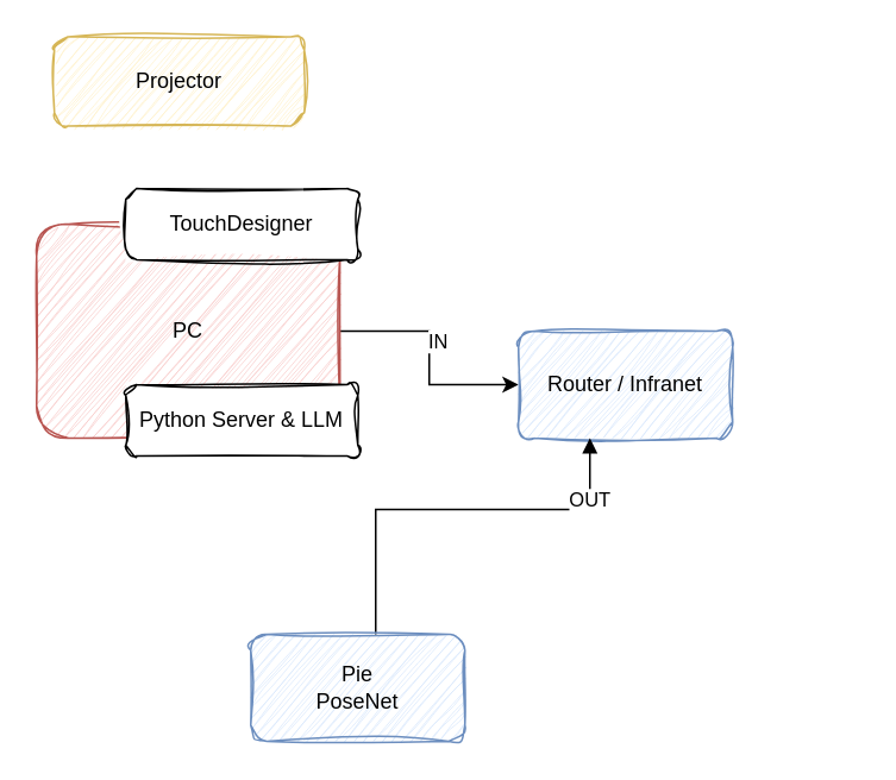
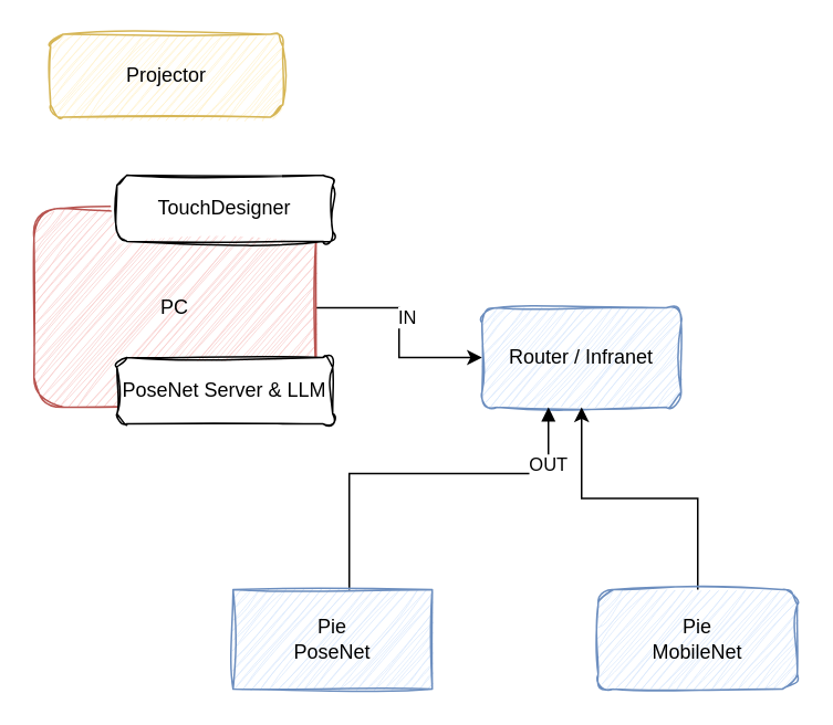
  <mxCell id="0" />
  <mxCell id="1" parent="0" />
  <mxCell id="2" style="edgeStyle=orthogonalEdgeStyle;rounded=0;orthogonalLoop=1;jettySize=auto;html=1;" edge="1" parent="1" source="4" target="5"><mxGeometry relative="1" as="geometry" /></mxCell>
  <mxCell id="3" value="IN" style="edgeLabel;html=1;align=center;verticalAlign=middle;resizable=0;points=[];" vertex="1" connectable="0" parent="2"><mxGeometry x="-0.16" y="4" relative="1" as="geometry"><mxPoint as="offset" /></mxGeometry></mxCell>
  <mxCell id="4" value="PC" style="rounded=1;whiteSpace=wrap;html=1;sketch=1;curveFitting=1;jiggle=2;fillColor=#f8cecc;strokeColor=#b85450;" vertex="1" parent="1"><mxGeometry x="20" y="125" width="170" height="120" as="geometry" /></mxCell>
  <mxCell id="5" value="Router / Infranet" style="rounded=1;whiteSpace=wrap;html=1;sketch=1;curveFitting=1;jiggle=2;fillColor=#dae8fc;strokeColor=#6c8ebf;" vertex="1" parent="1"><mxGeometry x="290" y="185" width="120" height="60" as="geometry" /></mxCell>
+ <mxCell id="6" style="edgeStyle=orthogonalEdgeStyle;rounded=0;orthogonalLoop=1;jettySize=auto;html=1;entryX=0.5;entryY=1;entryDx=0;entryDy=0;" edge="1" parent="1" source="7" target="5"><mxGeometry relative="1" as="geometry" /></mxCell>
+ <mxCell id="7" value="Pie&lt;div&gt;MobileNet&lt;/div&gt;" style="rounded=1;whiteSpace=wrap;html=1;sketch=1;curveFitting=1;jiggle=2;fillColor=#dae8fc;strokeColor=#6c8ebf;" vertex="1" parent="1"><mxGeometry x="360" y="355" width="120" height="60" as="geometry" /></mxCell>
  <mxCell id="8" style="edgeStyle=orthogonalEdgeStyle;rounded=0;orthogonalLoop=1;jettySize=auto;html=1;endArrow=block;endFill=1;" edge="1" parent="1" source="10" target="5"><mxGeometry relative="1" as="geometry"><Array as="points"><mxPoint x="210" y="285" /><mxPoint x="330" y="285" /></Array></mxGeometry></mxCell>
  <mxCell id="9" value="OUT" style="edgeLabel;html=1;align=center;verticalAlign=middle;resizable=0;points=[];" vertex="1" connectable="0" parent="8"><mxGeometry x="0.7" y="1" relative="1" as="geometry"><mxPoint as="offset" /></mxGeometry></mxCell>
- <mxCell id="10" value="Pie&lt;div&gt;PoseNet&lt;/div&gt;" style="rounded=1;whiteSpace=wrap;html=1;sketch=1;curveFitting=1;jiggle=2;fillColor=#dae8fc;strokeColor=#6c8ebf;" vertex="1" parent="1"><mxGeometry x="140" y="355" width="120" height="60" as="geometry" /></mxCell>
- <mxCell id="11" value="Python Server &amp;amp; LLM" style="rounded=1;whiteSpace=wrap;html=1;sketch=1;curveFitting=1;jiggle=2;" vertex="1" parent="1"><mxGeometry x="70" y="215" width="130" height="40" as="geometry" /></mxCell>
+ <mxCell id="10" value="Pie&lt;div&gt;PoseNet&lt;/div&gt;" style="whiteSpace=wrap;html=1;sketch=1;curveFitting=1;jiggle=2;fillColor=#dae8fc;strokeColor=#6c8ebf;rounded=0;" vertex="1" parent="1"><mxGeometry x="140" y="355" width="120" height="60" as="geometry" /></mxCell>
+ <mxCell id="11" value="PoseNet Server &amp;amp; LLM" style="rounded=1;whiteSpace=wrap;html=1;sketch=1;curveFitting=1;jiggle=2;" vertex="1" parent="1"><mxGeometry x="70" y="215" width="130" height="40" as="geometry" /></mxCell>
  <mxCell id="12" value="TouchDesigner" style="rounded=1;whiteSpace=wrap;html=1;sketch=1;curveFitting=1;jiggle=2;" vertex="1" parent="1"><mxGeometry x="70" y="105" width="130" height="40" as="geometry" /></mxCell>
  <mxCell id="13" value="Projector" style="rounded=1;whiteSpace=wrap;html=1;sketch=1;curveFitting=1;jiggle=2;fillColor=#fff2cc;strokeColor=#d6b656;" vertex="1" parent="1"><mxGeometry x="30" y="20" width="140" height="50" as="geometry" /></mxCell>
